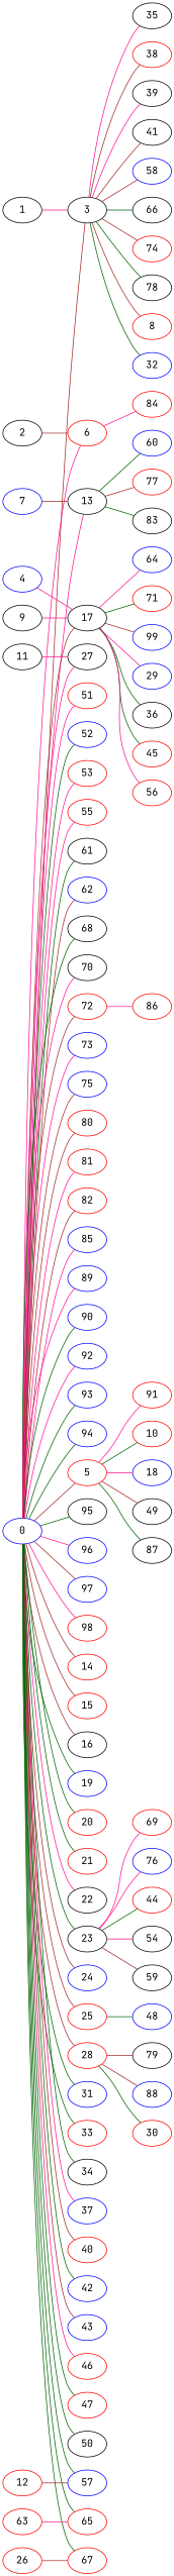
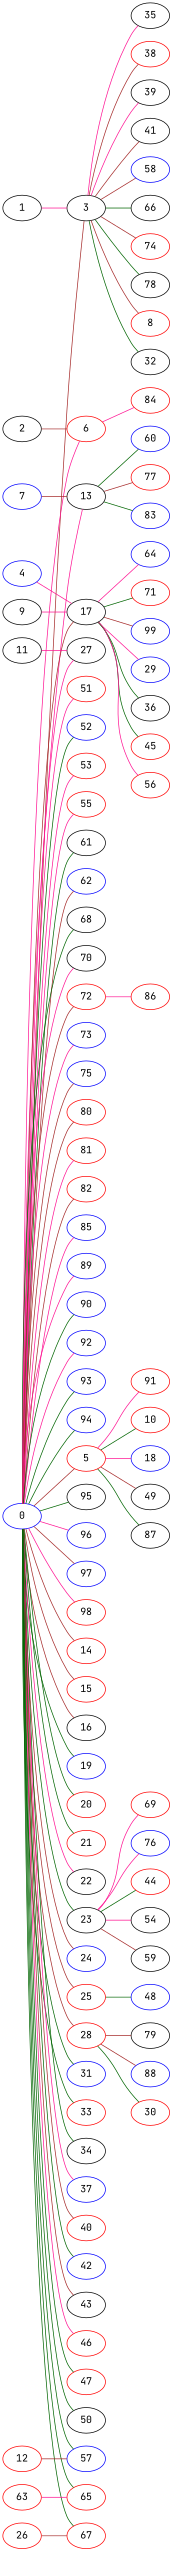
  graph {
    fontname="JetBrains Mono"
    rankdir=LR
    node [color=red fontname="JetBrains Mono"]
    edge [color=deeppink fontname="JetBrains Mono"]
    0 [color=blue]
    3 [color=black]
    5
    6
    13 [color=black]
    14
    15
    16 [color=black]
    17 [color=black]
    19 [color=blue]
    20
    21
    22 [color=black]
    23 [color=black]
    24 [color=blue]
    25
    27 [color=black]
    28
    31 [color=blue]
    33
    34 [color=black]
    37 [color=blue]
    40
    42 [color=blue]
-   43 [color=blue]
+   43 [color=black]
    46
    47
    50 [color=black]
    51
    52 [color=blue]
    53
    55
    57 [color=blue]
    61 [color=black]
    62 [color=blue]
    65
    67
    68 [color=black]
    70 [color=black]
    72
    73 [color=blue]
    75 [color=blue]
    80
    81
    82
    85 [color=blue]
    89 [color=blue]
    90 [color=blue]
    92 [color=blue]
    93 [color=blue]
    94 [color=blue]
    95 [color=black]
    96 [color=blue]
    97 [color=blue]
    98
    8
-   32 [color=blue]
+   32 [color=black]
    35 [color=black]
    38
    39 [color=black]
    41 [color=black]
    58 [color=blue]
    66 [color=black]
    74
    78 [color=black]
    10
    18 [color=blue]
    49 [color=black]
    87 [color=black]
    91
    84
    60 [color=blue]
    77
-   83 [color=black]
+   83 [color=blue]
    29 [color=blue]
    36 [color=black]
    45
    56
    64 [color=blue]
    71
    99 [color=blue]
    44
    54 [color=black]
    59 [color=black]
    69
    76 [color=blue]
    48 [color=blue]
    30
    79 [color=black]
    88 [color=blue]
    86
    1 [color=black]
    2 [color=black]
    7 [color=blue]
    4 [color=blue]
    9 [color=black]
    11 [color=black]
    12
    63
    26
    0 -- 3 [color=brown]
    0 -- 5 [color=brown]
    0 -- 6
    0 -- 13
    0 -- 14 [color=brown]
    0 -- 15 [color=brown]
    0 -- 16 [color=brown]
    0 -- 17 [color=brown]
    0 -- 19 [color=darkgreen]
    0 -- 20 [color=darkgreen]
    0 -- 21 [color=darkgreen]
    0 -- 22
    0 -- 23 [color=darkgreen]
    0 -- 24 [color=brown]
    0 -- 25 [color=brown]
    0 -- 27
    0 -- 28 [color=brown]
    0 -- 31 [color=darkgreen]
    0 -- 33 [color=darkgreen]
    0 -- 34 [color=darkgreen]
    0 -- 37
    0 -- 40 [color=brown]
    0 -- 42 [color=darkgreen]
    0 -- 43 [color=brown]
    0 -- 46
    0 -- 47 [color=darkgreen]
    0 -- 50 [color=darkgreen]
    0 -- 51
    0 -- 52 [color=darkgreen]
    0 -- 53
    0 -- 55
    0 -- 57 [color=darkgreen]
    0 -- 61 [color=darkgreen]
    0 -- 62 [color=brown]
    0 -- 65 [color=darkgreen]
    0 -- 67 [color=darkgreen]
    0 -- 68 [color=darkgreen]
    0 -- 70
    0 -- 72 [color=brown]
    0 -- 73
    0 -- 75 [color=brown]
    0 -- 80 [color=brown]
    0 -- 81
    0 -- 82 [color=brown]
    0 -- 85
    0 -- 89
    0 -- 90 [color=darkgreen]
    0 -- 92
    0 -- 93 [color=darkgreen]
    0 -- 94 [color=darkgreen]
    0 -- 95 [color=darkgreen]
    0 -- 96
    0 -- 97 [color=brown]
    0 -- 98
    3 -- 8 [color=brown]
    3 -- 32 [color=darkgreen]
    3 -- 35
    3 -- 38 [color=brown]
    3 -- 39
    3 -- 41 [color=brown]
    3 -- 58 [color=brown]
    3 -- 66 [color=darkgreen]
    3 -- 74 [color=brown]
    3 -- 78 [color=darkgreen]
    5 -- 10 [color=darkgreen]
    5 -- 18
    5 -- 49 [color=brown]
    5 -- 87 [color=darkgreen]
    5 -- 91
    6 -- 84
    13 -- 60 [color=darkgreen]
    13 -- 77 [color=brown]
    13 -- 83 [color=darkgreen]
    17 -- 29
    17 -- 36 [color=darkgreen]
    17 -- 45 [color=darkgreen]
    17 -- 56
    17 -- 64
    17 -- 71 [color=darkgreen]
    17 -- 99 [color=brown]
    23 -- 44 [color=darkgreen]
    23 -- 54
    23 -- 59 [color=brown]
    23 -- 69
    23 -- 76
    25 -- 48 [color=darkgreen]
    28 -- 30 [color=darkgreen]
    28 -- 79 [color=brown]
    28 -- 88 [color=brown]
    72 -- 86
    1 -- 3
    2 -- 6 [color=brown]
    7 -- 13 [color=brown]
    4 -- 17
    9 -- 17
    11 -- 27
    12 -- 57 [color=brown]
    63 -- 65
    26 -- 67 [color=brown]
  }
